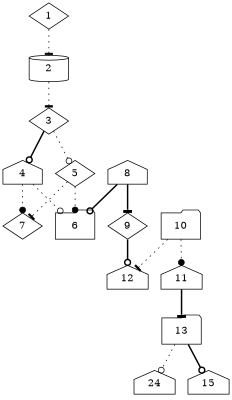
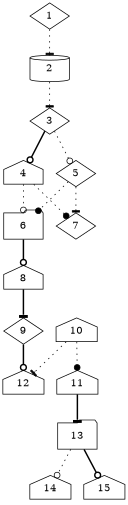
  digraph {
    node [alpha=0.01 shape=house]
    edge [arrowhead=odot style=dotted]
    1 [alpha=0.19 expect_size=40594432 shape=diamond]
    2 [alpha=0.12 expect_size=37941248 shape=cylinder]
    3 [alpha=0.02 expect_size=17937408 shape=diamond]
    4 [expect_size=28766208]
    5 [alpha=0.14 expect_size=29395968 shape=diamond]
    6 [alpha=0.10 expect_size=10448896 shape=folder]
    7 [alpha=0.13 expect_size=46350336 shape=diamond]
    8 [alpha=0.08 expect_size=19004416]
    9 [alpha=0.13 expect_size=49156096 shape=diamond]
    12 [alpha=0.19 expect_size=50946048]
-   10 [alpha=0.14 expect_size=12589056 shape=folder]
+   10 [alpha=0.14 expect_size=12589056]
    11 [alpha=0.15 expect_size=6273024]
    13 [expect_size=31001600 shape=folder]
-   14 [expect_size=35183616 label=24]
+   14 [expect_size=35183616]
    15 [alpha=0.07 expect_size=37946368]
    1 -> 2 [arrowhead=tee]
    2 -> 3 [arrowhead=tee]
    3 -> 4 [style=bold]
    3 -> 5
    4 -> 6
    4 -> 7 [arrowhead=dot]
    5 -> 6 [arrowhead=dot]
    5 -> 7 [arrowhead=tee]
-   8 -> 6 [style=bold]
+   6 -> 8 [style=bold]
    8 -> 9 [arrowhead=tee style=bold]
    9 -> 12 [style=bold]
    10 -> 12 [arrowhead=tee]
    10 -> 11 [arrowhead=dot]
    11 -> 13 [arrowhead=tee style=bold]
    13 -> 14
    13 -> 15 [style=bold]
  }
